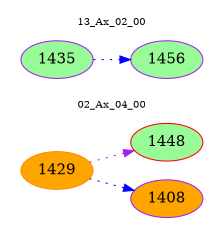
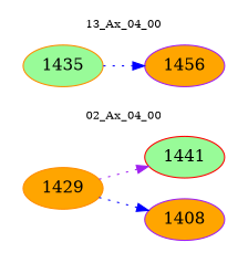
  digraph {
    rankdir=LR
    node [color=darkorange fillcolor=palegreen style=filled]
    edge [color=blue style=dotted]
    n1 [fillcolor=orange label=1429]
    n2 [color=purple fillcolor=orange label=1408]
-   n3 [color=red label=1448]
-   n4 [color=purple label=1435]
-   n5 [color=purple label=1456]
+   n3 [color=red label=1441]
+   n4 [label=1435]
+   n5 [color=purple fillcolor=orange label=1456]
    subgraph cluster_1 {
      color=white
      fontsize=10
      label="02_Ax_04_00"
      n1
      n2
      n3
    }
    subgraph cluster_2 {
      color=white
      fontsize=10
-     label="13_Ax_02_00"
+     label="13_Ax_04_00"
      n4
      n5
    }
    n1 -> n2
    n1 -> n3 [color=purple]
    n4 -> n5
  }
